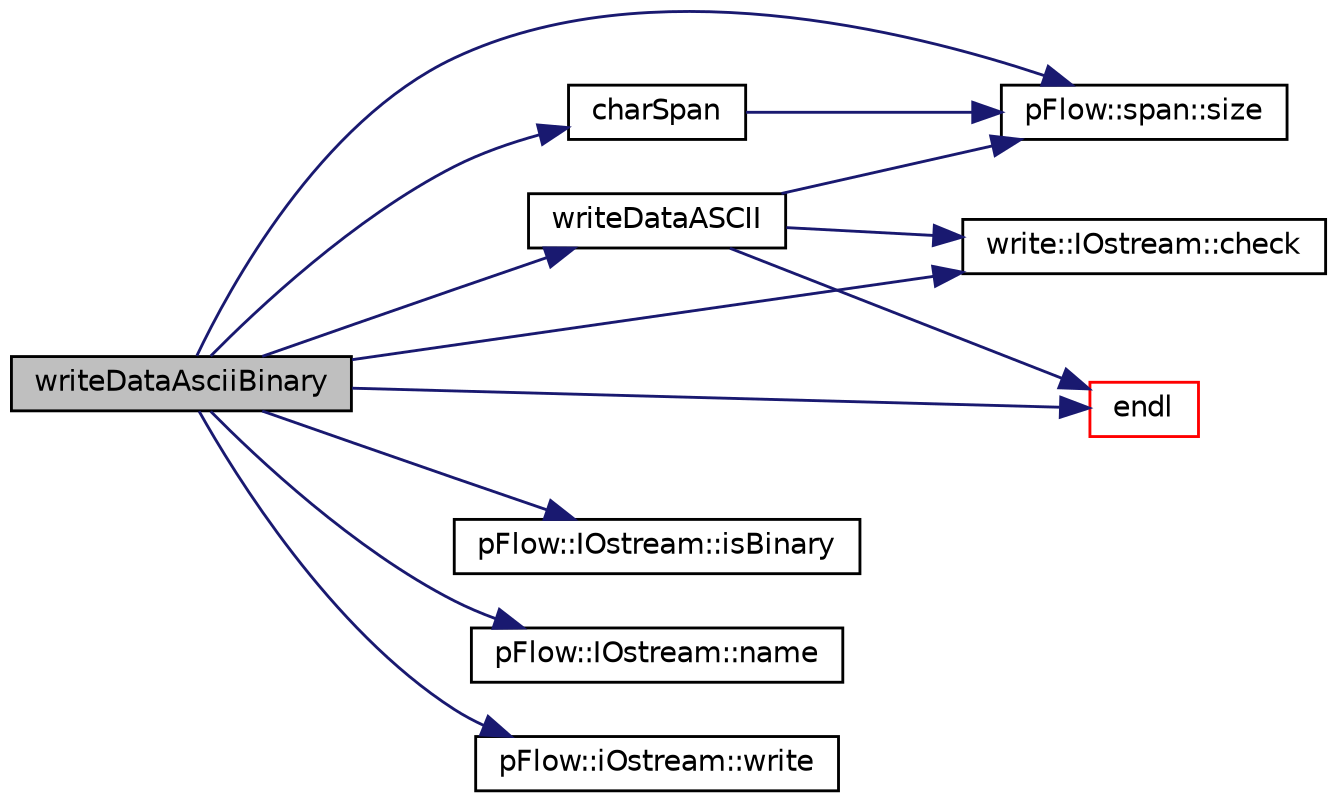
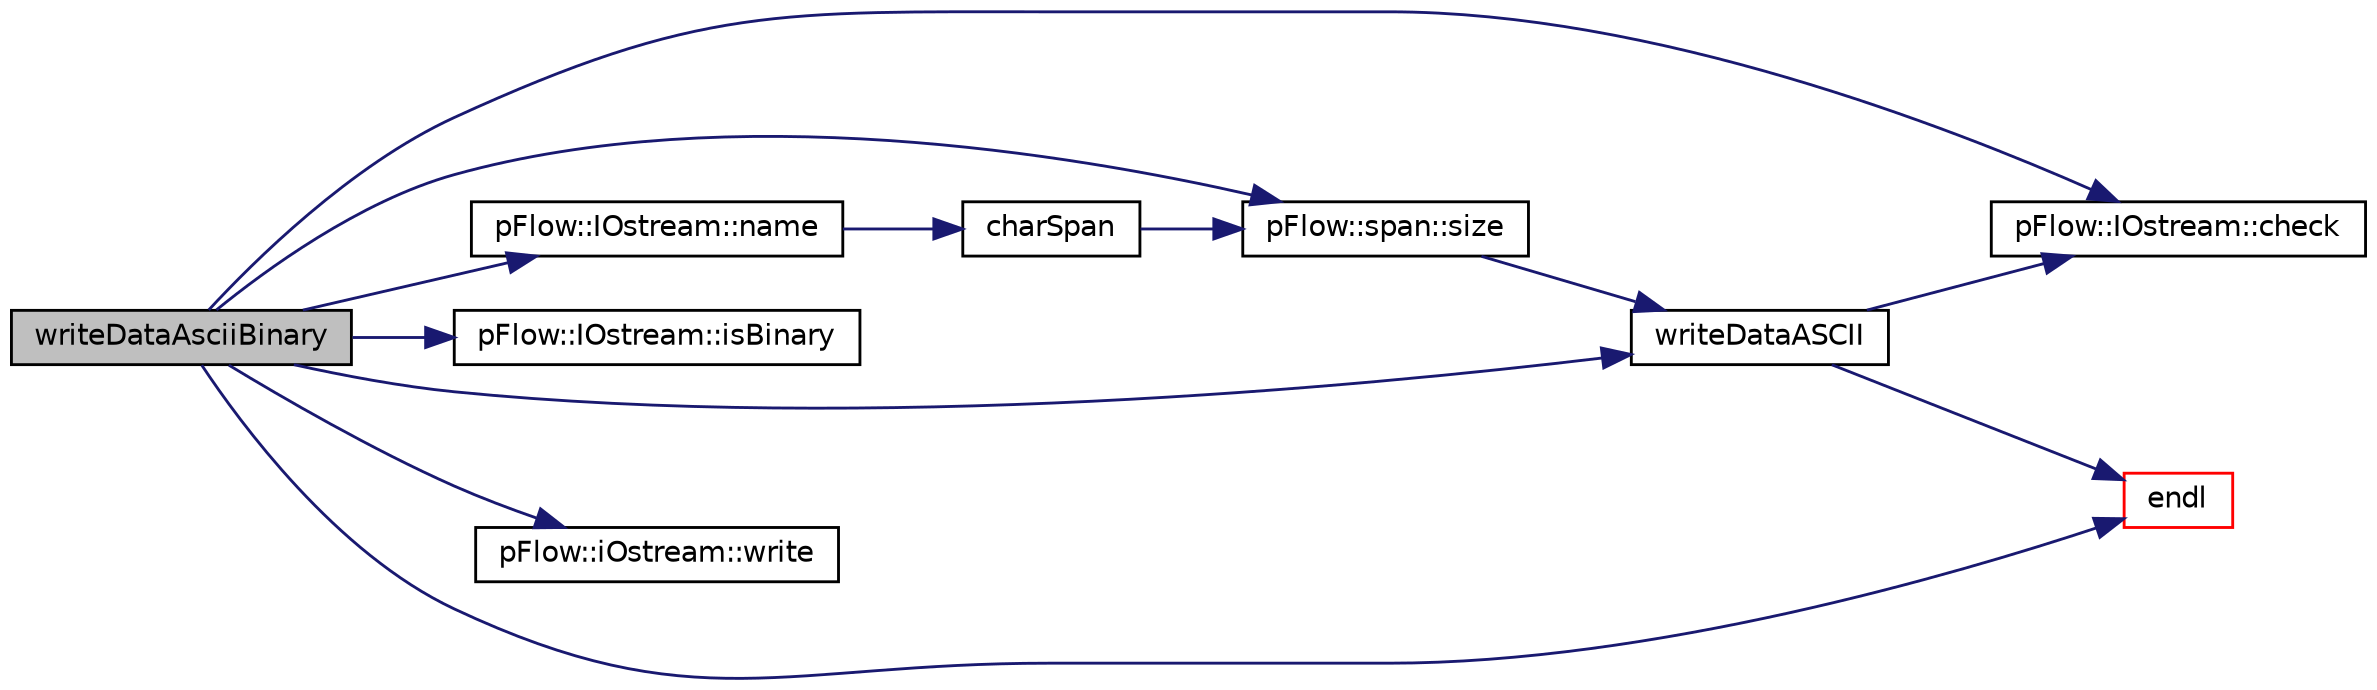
  digraph {
    rankdir=LR
    node [color=black fillcolor=white fontname=Helvetica fontsize=10 shape=record style=filled]
    edge [color=midnightblue fontname=Helvetica fontsize=10 labelfontname=Helvetica labelfontsize=10 style=solid]
    n1 [fillcolor=grey75 fontcolor=black height=0.2 label=writeDataAsciiBinary width=0.4]
    n2 [height=0.2 label=charSpan width=0.4]
    n3 [height=0.2 label="pFlow::span::size" width=0.4]
-   n4 [height=0.2 label="write::IOstream::check" width=0.4]
+   n4 [height=0.2 label="pFlow::IOstream::check" width=0.4]
    n5 [color=red height=0.2 label=endl width=0.4]
    n6 [height=0.2 label="pFlow::IOstream::isBinary" width=0.4]
    n7 [height=0.2 label="pFlow::IOstream::name" width=0.4]
    n8 [height=0.2 label="pFlow::iOstream::write" width=0.4]
    n9 [height=0.2 label=writeDataASCII width=0.4]
-   n1 -> n2
+   n7 -> n2
    n1 -> n3
    n1 -> n4
    n1 -> n5
    n1 -> n6
    n1 -> n7
    n1 -> n8
    n1 -> n9
    n2 -> n3
-   n9 -> n3
+   n3 -> n9
    n9 -> n4
    n9 -> n5
  }
